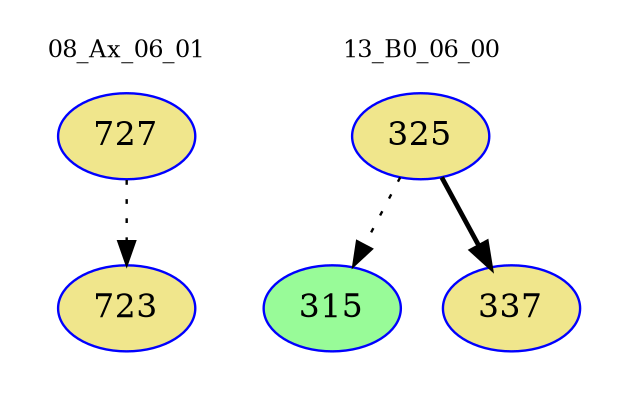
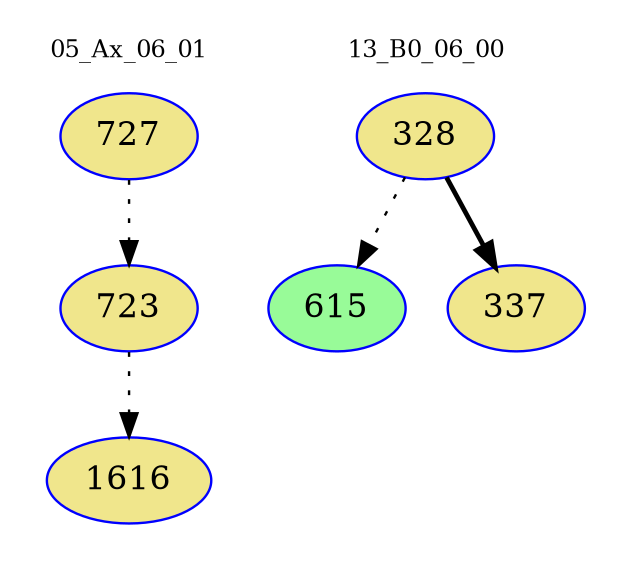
  digraph {
    node [color=blue fillcolor=khaki style=filled]
    edge [color=black style=dotted]
    n1 [label=723]
+   n2 [label=1616]
    n3 [label=727]
-   n4 [label=325]
-   n5 [fillcolor=palegreen label=315]
+   n4 [label=328]
+   n5 [fillcolor=palegreen label=615]
    n6 [label=337]
    subgraph cluster_1 {
      color=white
      fontsize=10
-     label="08_Ax_06_01"
+     label="05_Ax_06_01"
      n1
+     n2
      n3
    }
    subgraph cluster_2 {
      color=white
      fontsize=10
      label="13_B0_06_00"
      n4
      n5
      n6
    }
+   n1 -> n2
    n3 -> n1
    n4 -> n5
    n4 -> n6 [style=bold]
  }
